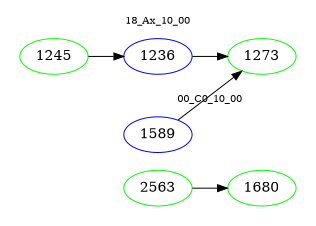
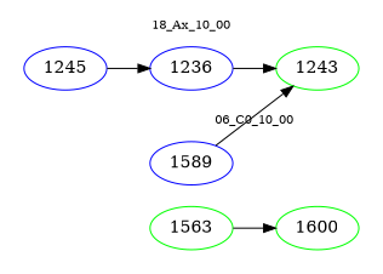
  digraph {
    rankdir=LR
    node [color=blue]
    edge [color=black]
-   n1 [color=green label=1245]
+   n1 [label=1245]
    n2 [label=1236]
-   n3 [color=green label=1273]
+   n3 [color=green label=1243]
    n4 [label=1589]
-   n5 [color=green label=2563]
-   n6 [color=green label=1680]
+   n5 [color=green label=1563]
+   n6 [color=green label=1600]
    subgraph cluster_1 {
      color=white
      fontsize=10
      label="18_Ax_10_00"
      n1
      n2
      n3
    }
    subgraph cluster_2 {
      color=white
      fontsize=10
-     label="00_C0_10_00"
+     label="06_C0_10_00"
      n4
      n5
      n6
    }
    n1 -> n2
    n2 -> n3
    n4 -> n3
    n5 -> n6
  }
